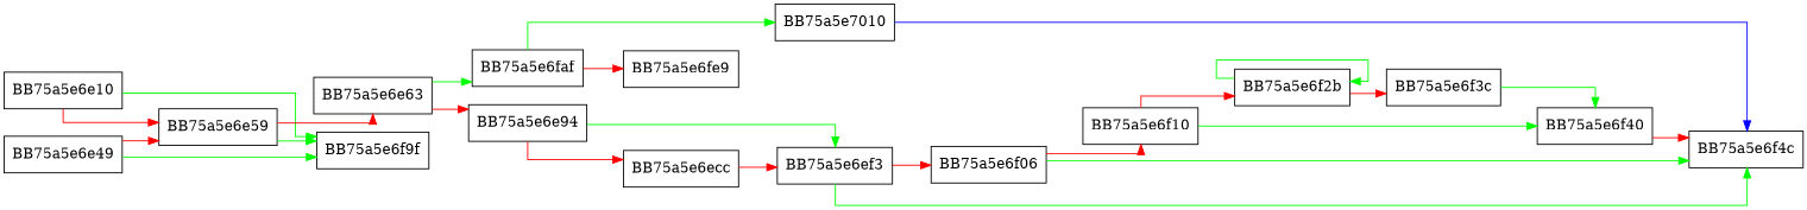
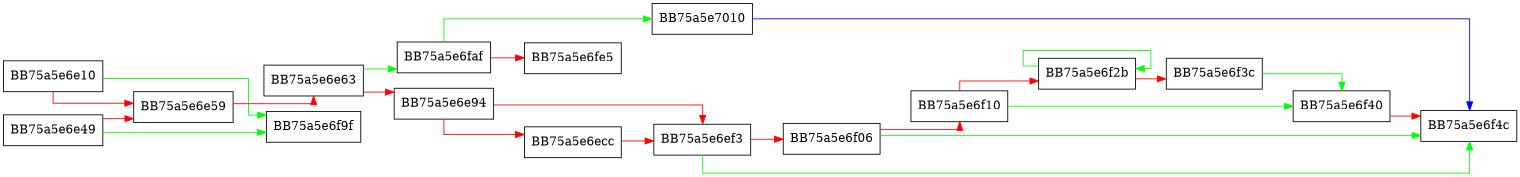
  digraph {
    rankdir=LR
    splines=ortho
    node [shape=box]
    edge [color=red]
    BB75a5e6e10
    BB75a5e6f9f
    BB75a5e6e59
    BB75a5e6e49
    BB75a5e6e63
    BB75a5e6faf
    BB75a5e6e94
    BB75a5e7010
-   BB75a5e6fe9
+   BB75a5e6fe9 [label=BB75a5e6fe5]
    BB75a5e6ef3
    BB75a5e6ecc
    BB75a5e6f4c
    BB75a5e6f06
    BB75a5e6f10
    BB75a5e6f40
    BB75a5e6f2b
    BB75a5e6f3c
    BB75a5e6e10 -> BB75a5e6f9f [color=green]
    BB75a5e6e10 -> BB75a5e6e59
-   BB75a5e6e59 -> BB75a5e6f9f [color=green]
    BB75a5e6e59 -> BB75a5e6e63
    BB75a5e6e49 -> BB75a5e6f9f [color=green]
    BB75a5e6e49 -> BB75a5e6e59
    BB75a5e6e63 -> BB75a5e6faf [color=green]
    BB75a5e6e63 -> BB75a5e6e94
    BB75a5e6faf -> BB75a5e7010 [color=green]
    BB75a5e6faf -> BB75a5e6fe9
-   BB75a5e6e94 -> BB75a5e6ef3 [color=green]
+   BB75a5e6e94 -> BB75a5e6ef3
    BB75a5e6e94 -> BB75a5e6ecc
    BB75a5e7010 -> BB75a5e6f4c [color=blue]
    BB75a5e6ef3 -> BB75a5e6f4c [color=green]
    BB75a5e6ef3 -> BB75a5e6f06
    BB75a5e6ecc -> BB75a5e6ef3
    BB75a5e6f06 -> BB75a5e6f4c [color=green]
    BB75a5e6f06 -> BB75a5e6f10
    BB75a5e6f10 -> BB75a5e6f40 [color=green]
    BB75a5e6f10 -> BB75a5e6f2b
    BB75a5e6f40 -> BB75a5e6f4c
    BB75a5e6f2b -> BB75a5e6f2b [color=green]
    BB75a5e6f2b -> BB75a5e6f3c
    BB75a5e6f3c -> BB75a5e6f40 [color=green]
  }
